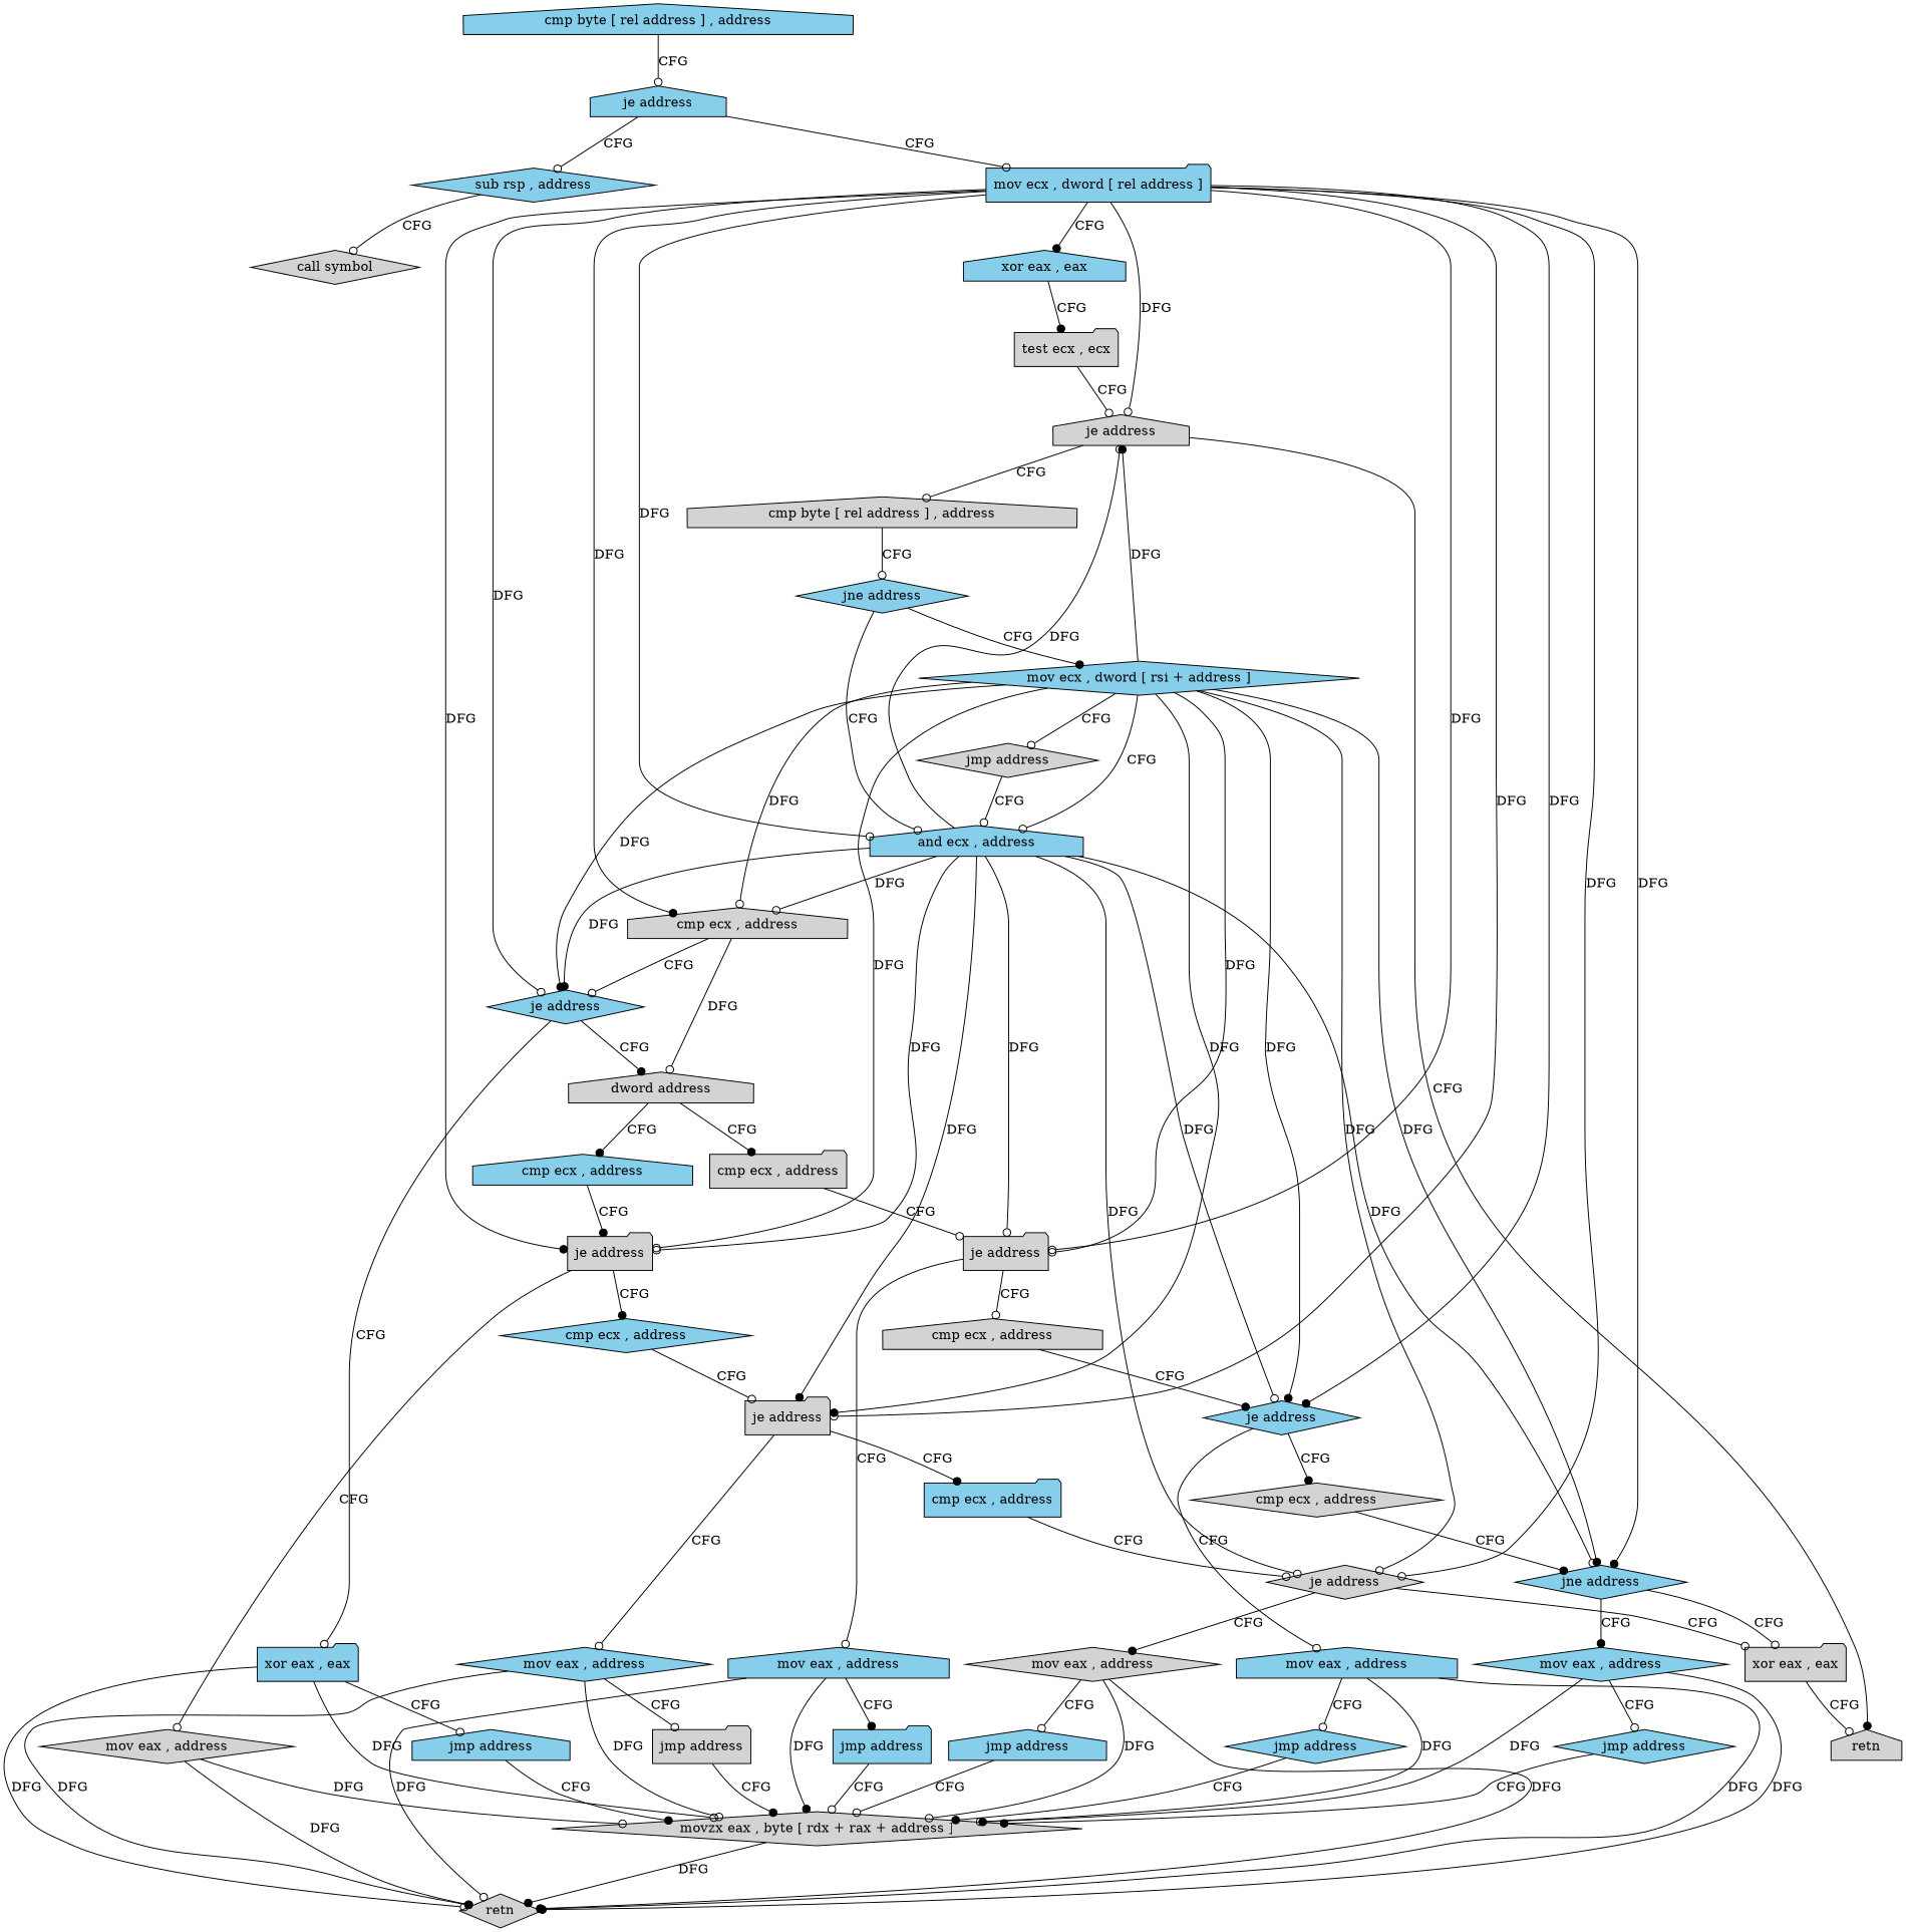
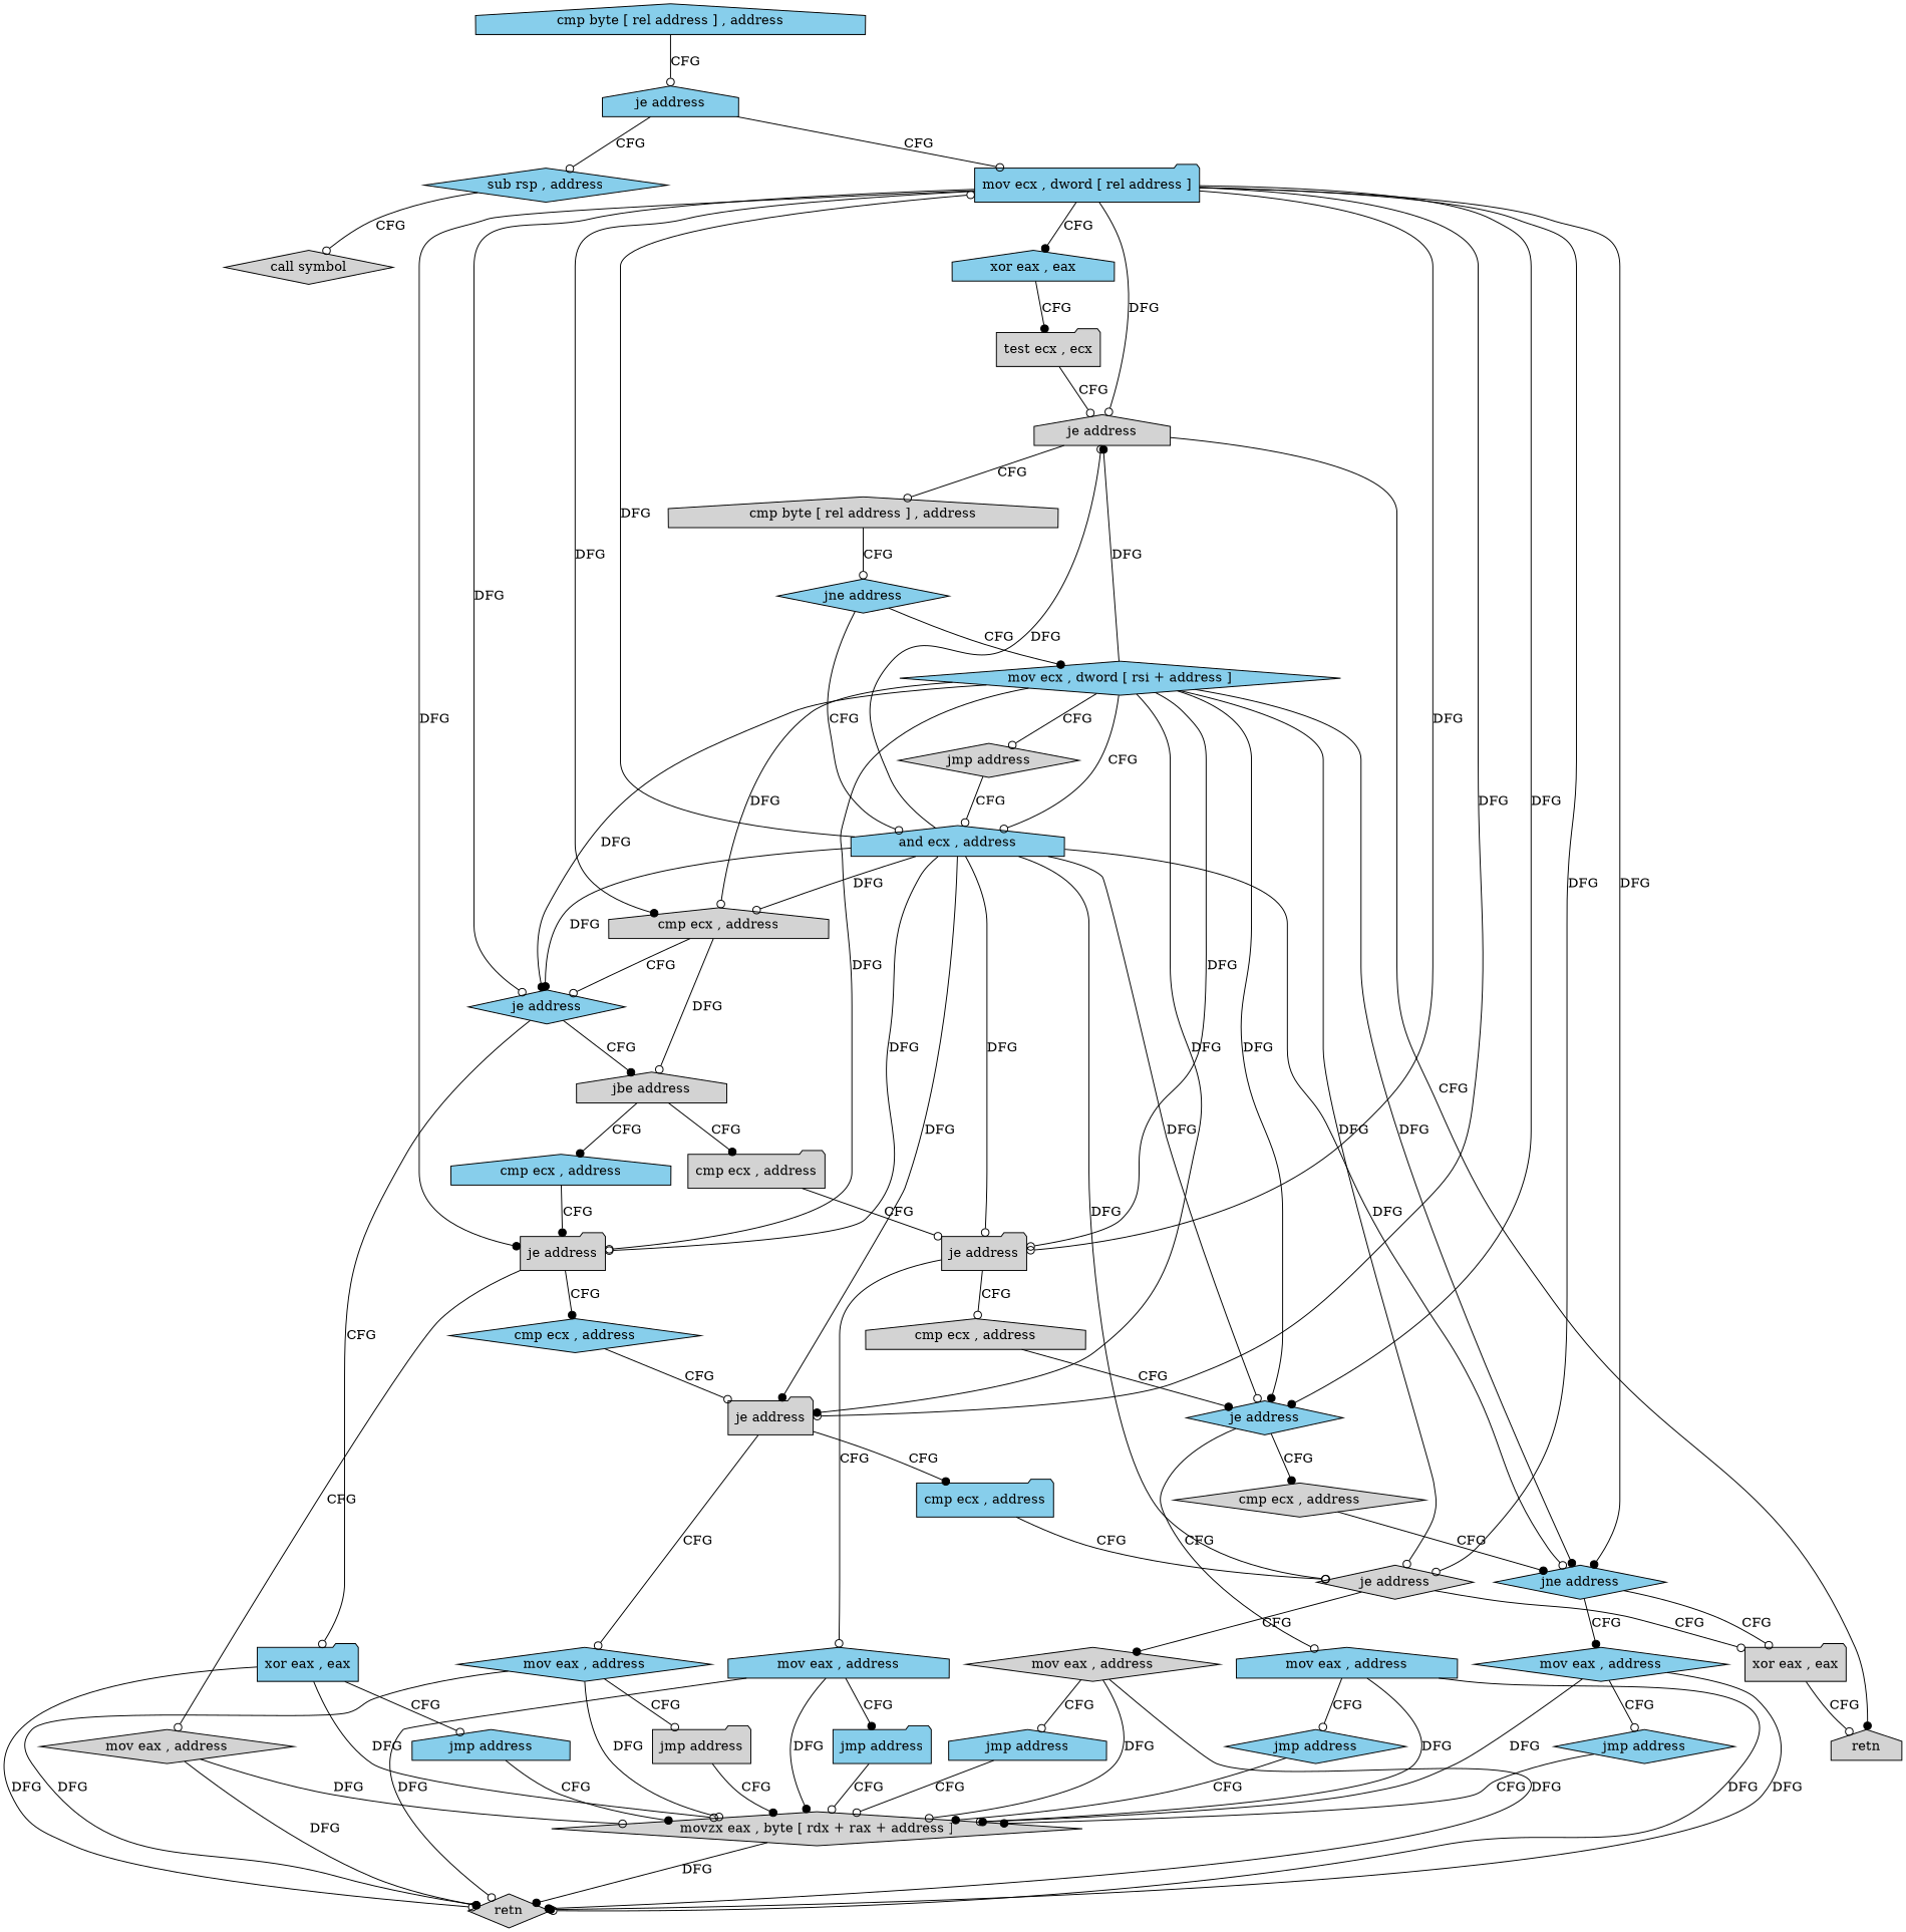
  digraph {
    node [fillcolor=skyblue shape=diamond style=filled]
    edge [arrowhead=odot]
    n1 [label="cmp byte [ rel address ] , address" shape=house]
    n2 [label="je address" shape=house]
    n3 [label="sub rsp , address"]
    n4 [label="mov ecx , dword [ rel address ]" shape=folder]
    n5 [fillcolor=lightgrey label="call symbol"]
    n6 [label="xor eax , eax" shape=house]
    n7 [fillcolor=lightgrey label="je address" shape=house]
    n8 [label="and ecx , address" shape=house]
    n9 [fillcolor=lightgrey label="cmp ecx , address" shape=house]
    n10 [label="je address"]
    n11 [fillcolor=lightgrey label="je address" shape=folder]
    n12 [fillcolor=lightgrey label="je address" shape=folder]
    n13 [label="je address"]
    n14 [fillcolor=lightgrey label="je address" shape=folder]
    n15 [label="jne address"]
    n16 [fillcolor=lightgrey label="je address"]
    n17 [fillcolor=lightgrey label="test ecx , ecx" shape=folder]
    n18 [fillcolor=lightgrey label=retn shape=house]
    n19 [fillcolor=lightgrey label="cmp byte [ rel address ] , address" shape=house]
-   n20 [fillcolor=lightgrey label="dword address" shape=house]
+   n20 [fillcolor=lightgrey label="jbe address" shape=house]
    n21 [label="xor eax , eax" shape=folder]
    n22 [label="mov eax , address" shape=house]
    n23 [fillcolor=lightgrey label="cmp ecx , address" shape=house]
    n24 [fillcolor=lightgrey label="mov eax , address"]
    n25 [label="cmp ecx , address"]
    n26 [label="mov eax , address" shape=house]
    n27 [fillcolor=lightgrey label="cmp ecx , address"]
    n28 [label="mov eax , address"]
    n29 [label="cmp ecx , address" shape=folder]
    n30 [fillcolor=lightgrey label="xor eax , eax" shape=folder]
    n31 [label="mov eax , address"]
    n32 [fillcolor=lightgrey label="mov eax , address"]
    n33 [label="jne address"]
    n34 [label="mov ecx , dword [ rsi + address ]"]
    n35 [fillcolor=lightgrey label="jmp address"]
    n36 [fillcolor=lightgrey label="cmp ecx , address" shape=folder]
    n37 [label="cmp ecx , address" shape=house]
    n38 [label="jmp address" shape=house]
    n39 [fillcolor=lightgrey label="movzx eax , byte [ rdx + rax + address ]"]
    n40 [fillcolor=lightgrey label=retn]
    n41 [label="jmp address" shape=folder]
    n42 [label="jmp address"]
    n43 [fillcolor=lightgrey label="jmp address" shape=folder]
    n44 [label="jmp address"]
    n45 [label="jmp address" shape=house]
    n1 -> n2 [label=CFG]
    n2 -> n3 [label=CFG]
    n2 -> n4 [label=CFG]
    n3 -> n5 [label=CFG]
    n4 -> n6 [arrowhead=dot label=CFG]
    n4 -> n7 [label=DFG]
-   n4 -> n8 [label=DFG]
+   n8 -> n4 [label=DFG]
    n4 -> n9 [arrowhead=dot label=DFG]
    n4 -> n10 [label=DFG]
    n4 -> n11 [label=DFG]
    n4 -> n12 [arrowhead=dot label=DFG]
    n4 -> n13 [arrowhead=dot label=DFG]
    n4 -> n14 [label=DFG]
    n4 -> n15 [arrowhead=dot label=DFG]
    n4 -> n16 [label=DFG]
    n6 -> n17 [arrowhead=dot label=CFG]
    n7 -> n18 [arrowhead=dot label=CFG]
    n7 -> n19 [label=CFG]
    n8 -> n7 [label=DFG]
    n8 -> n9 [label=DFG]
    n8 -> n10 [arrowhead=dot label=DFG]
    n8 -> n11 [label=DFG]
    n8 -> n12 [label=DFG]
    n8 -> n13 [label=DFG]
    n8 -> n14 [arrowhead=dot label=DFG]
    n8 -> n15 [label=DFG]
    n8 -> n16 [label=DFG]
    n9 -> n10 [label=CFG]
    n9 -> n20 [label=DFG]
    n10 -> n20 [arrowhead=dot label=CFG]
    n10 -> n21 [label=CFG]
    n11 -> n22 [label=CFG]
    n11 -> n23 [label=CFG]
    n12 -> n24 [label=CFG]
    n12 -> n25 [arrowhead=dot label=CFG]
    n13 -> n26 [label=CFG]
    n13 -> n27 [arrowhead=dot label=CFG]
    n14 -> n28 [label=CFG]
    n14 -> n29 [arrowhead=dot label=CFG]
    n15 -> n30 [label=CFG]
    n15 -> n31 [arrowhead=dot label=CFG]
    n16 -> n30 [label=CFG]
    n16 -> n32 [arrowhead=dot label=CFG]
    n17 -> n7 [label=CFG]
    n19 -> n33 [label=CFG]
    n20 -> n36 [arrowhead=dot label=CFG]
    n20 -> n37 [arrowhead=dot label=CFG]
    n21 -> n38 [label=CFG]
    n21 -> n39 [label=DFG]
    n21 -> n40 [label=DFG]
    n22 -> n39 [arrowhead=dot label=DFG]
    n22 -> n40 [label=DFG]
    n22 -> n41 [arrowhead=dot label=CFG]
    n23 -> n13 [arrowhead=dot label=CFG]
    n24 -> n39 [label=DFG]
    n24 -> n40 [arrowhead=dot label=DFG]
    n25 -> n14 [label=CFG]
    n26 -> n39 [label=DFG]
    n26 -> n40 [label=DFG]
    n26 -> n42 [label=CFG]
    n27 -> n15 [arrowhead=dot label=CFG]
    n28 -> n39 [label=DFG]
    n28 -> n40 [arrowhead=dot label=DFG]
    n28 -> n43 [label=CFG]
    n29 -> n16 [label=CFG]
    n30 -> n18 [label=CFG]
    n31 -> n39 [arrowhead=dot label=DFG]
    n31 -> n40 [arrowhead=dot label=DFG]
    n31 -> n44 [label=CFG]
    n32 -> n39 [label=DFG]
    n32 -> n40 [arrowhead=dot label=DFG]
    n32 -> n45 [label=CFG]
    n33 -> n8 [label=CFG]
    n33 -> n34 [arrowhead=dot label=CFG]
    n34 -> n7 [arrowhead=dot label=DFG]
    n34 -> n8 [label=CFG]
    n34 -> n9 [label=DFG]
    n34 -> n10 [arrowhead=dot label=DFG]
    n34 -> n11 [label=DFG]
    n34 -> n12 [label=DFG]
    n34 -> n13 [arrowhead=dot label=DFG]
    n34 -> n14 [arrowhead=dot label=DFG]
    n34 -> n15 [arrowhead=dot label=DFG]
    n34 -> n16 [label=DFG]
    n34 -> n35 [label=CFG]
    n35 -> n8 [label=CFG]
    n36 -> n11 [label=CFG]
    n37 -> n12 [arrowhead=dot label=CFG]
    n38 -> n39 [arrowhead=dot label=CFG]
    n39 -> n40 [arrowhead=dot label=DFG]
    n41 -> n39 [label=CFG]
    n42 -> n39 [arrowhead=dot label=CFG]
    n43 -> n39 [arrowhead=dot label=CFG]
    n44 -> n39 [arrowhead=dot label=CFG]
    n45 -> n39 [label=CFG]
  }
